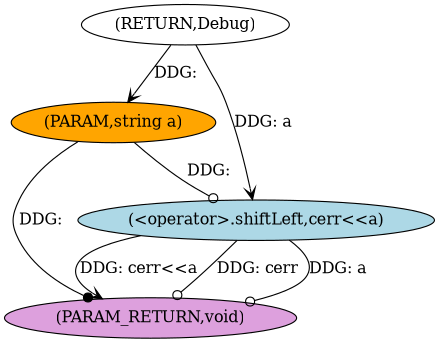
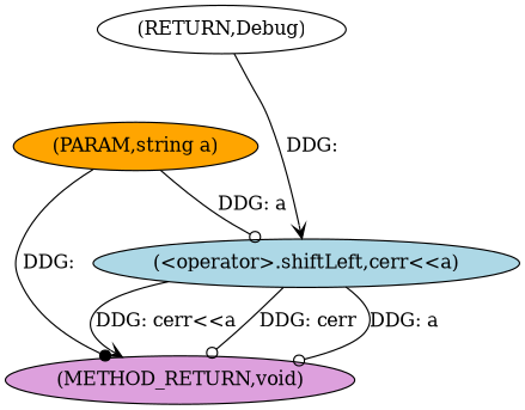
  digraph {
    node [style=filled]
    edge [arrowhead=vee]
    n1 [fillcolor=white label="(RETURN,Debug)"]
    n2 [fillcolor=orange label="(PARAM,string a)"]
    n3 [fillcolor=lightblue label="(<operator>.shiftLeft,cerr<<a)"]
-   n4 [fillcolor=plum label="(PARAM_RETURN,void)"]
-   n1 -> n2 [label="DDG: "]
-   n1 -> n3 [label="DDG: a"]
-   n2 -> n3 [arrowhead=odot label="DDG: "]
+   n4 [fillcolor=plum label="(METHOD_RETURN,void)"]
+   n1 -> n3 [label="DDG: "]
+   n2 -> n3 [arrowhead=odot label="DDG: a"]
    n2 -> n4 [arrowhead=dot label="DDG: "]
    n3 -> n4 [arrowhead=odot label="DDG: a"]
    n3 -> n4 [label="DDG: cerr<<a"]
    n3 -> n4 [arrowhead=odot label="DDG: cerr"]
  }
